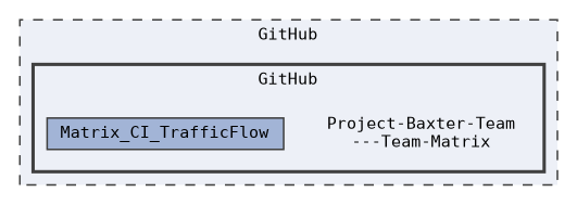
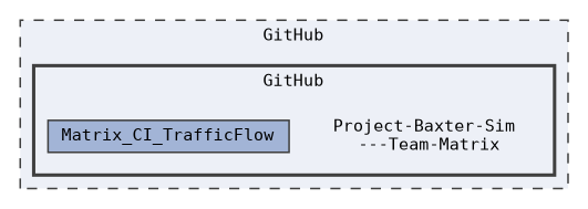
  digraph {
    compound=true
    fontname="DejaVu Sans Mono"
    node [fontname="DejaVu Sans Mono" fontsize=10]
-   n1 [height=0.2 label="Project-Baxter-Team\l---Team-Matrix" shape=plaintext width=0.4]
+   n1 [height=0.2 label="Project-Baxter-Sim\l---Team-Matrix" shape=plaintext width=0.4]
    n2 [color=grey25 fillcolor="#a2b4d6" height=0.2 label=Matrix_CI_TrafficFlow shape=box style=filled width=0.4]
    subgraph cluster_1 {
      bgcolor="#edf0f7"
      fontsize=10
      label=GitHub
      pencolor=grey25
      style="filled,dashed"
      subgraph cluster_2 {
        bgcolor="#edf0f7"
        fontsize=10
        pencolor=grey25
        style="filled,bold"
        n1
        n2
      }
    }
  }
